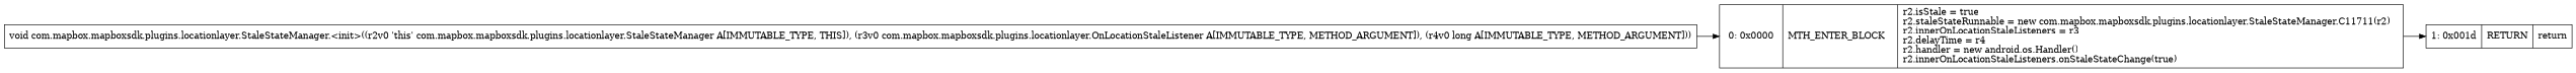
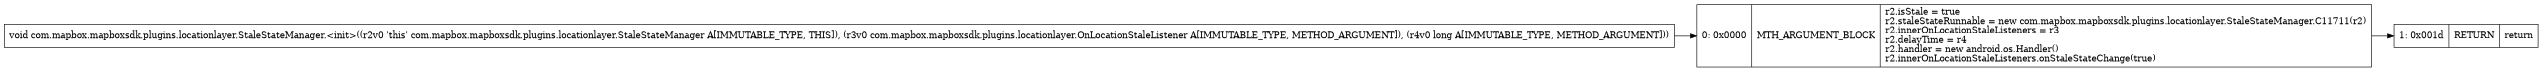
  digraph {
    rankdir=LR
    node [shape=record]
-   n1 [label="{0\:\ 0x0000|MTH_ENTER_BLOCK\l|r2.isStale = true\lr2.staleStateRunnable = new com.mapbox.mapboxsdk.plugins.locationlayer.StaleStateManager.C11711(r2)\lr2.innerOnLocationStaleListeners = r3\lr2.delayTime = r4\lr2.handler = new android.os.Handler()\lr2.innerOnLocationStaleListeners.onStaleStateChange(true)\l}"]
+   n1 [label="{0\:\ 0x0000|MTH_ARGUMENT_BLOCK\l|r2.isStale = true\lr2.staleStateRunnable = new com.mapbox.mapboxsdk.plugins.locationlayer.StaleStateManager.C11711(r2)\lr2.innerOnLocationStaleListeners = r3\lr2.delayTime = r4\lr2.handler = new android.os.Handler()\lr2.innerOnLocationStaleListeners.onStaleStateChange(true)\l}"]
    n2 [label="{1\:\ 0x001d|RETURN\l|return\l}"]
    n3 [label="{void com.mapbox.mapboxsdk.plugins.locationlayer.StaleStateManager.\<init\>((r2v0 'this' com.mapbox.mapboxsdk.plugins.locationlayer.StaleStateManager A[IMMUTABLE_TYPE, THIS]), (r3v0 com.mapbox.mapboxsdk.plugins.locationlayer.OnLocationStaleListener A[IMMUTABLE_TYPE, METHOD_ARGUMENT]), (r4v0 long A[IMMUTABLE_TYPE, METHOD_ARGUMENT])) }"]
    n1 -> n2
    n3 -> n1
  }
